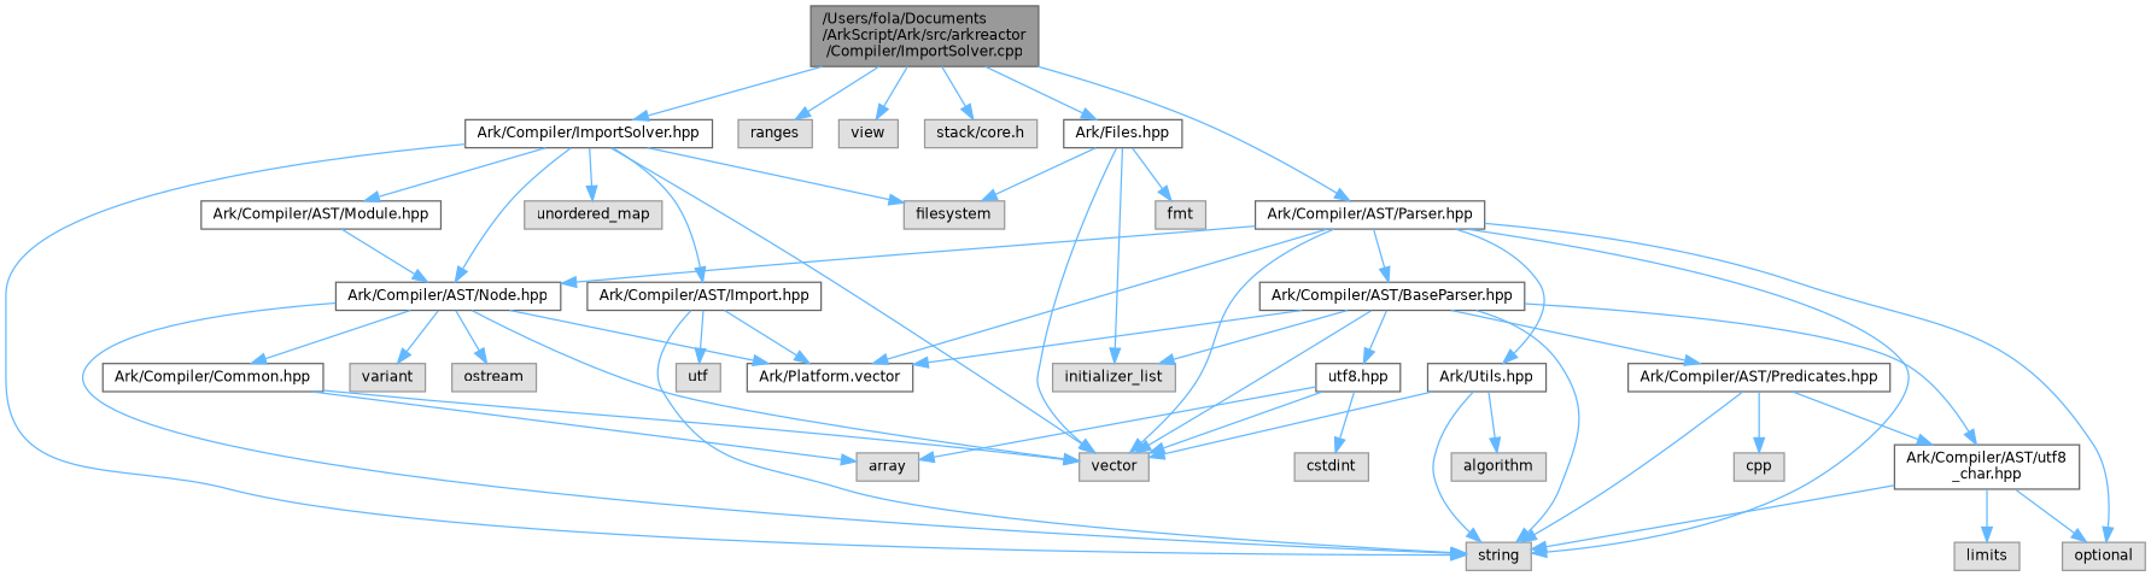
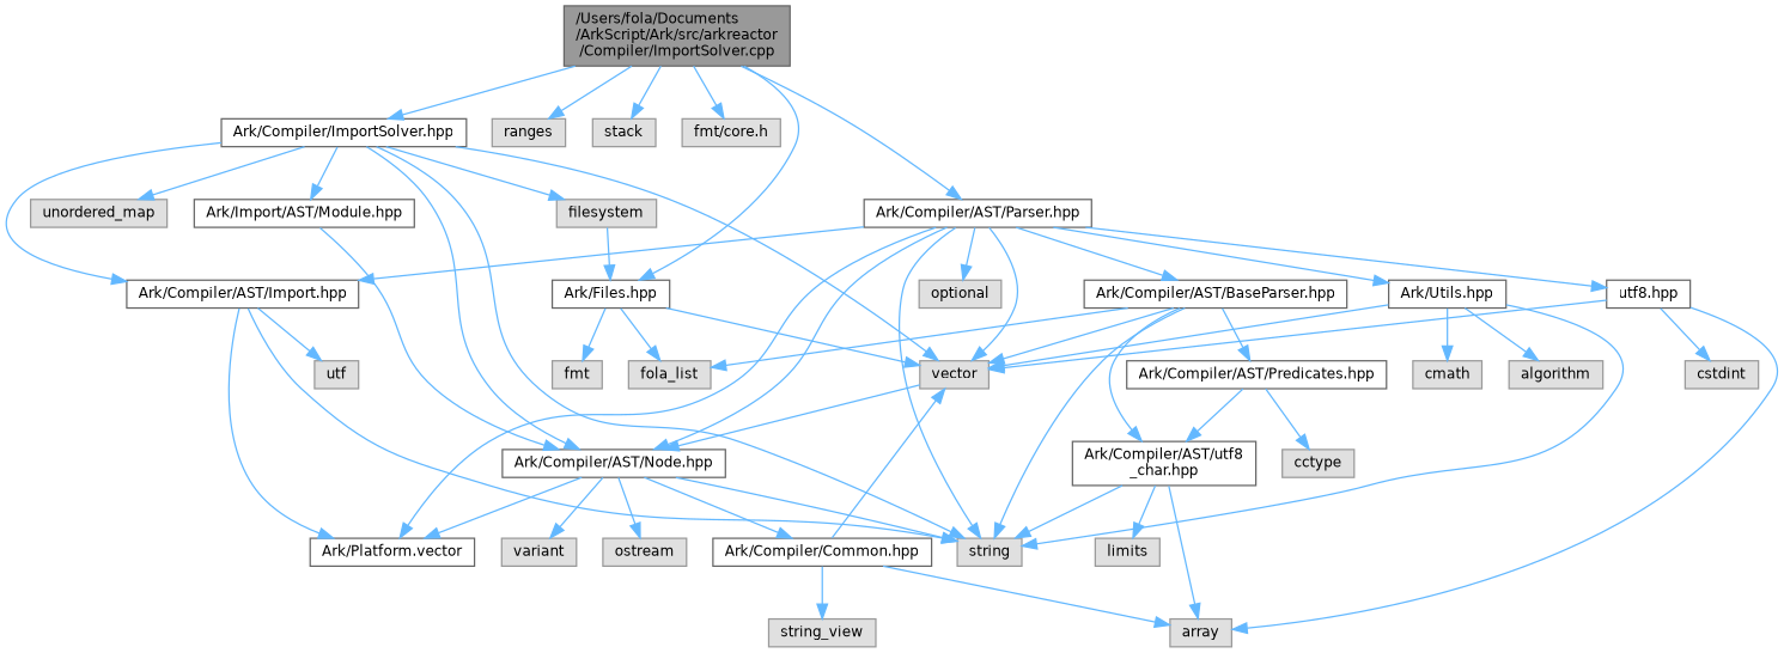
  digraph {
    node [color=grey60 fillcolor="#E0E0E0" fontname=Helvetica fontsize=10 shape=box style=filled]
    edge [color=steelblue1 fontname=Helvetica fontsize=10 labelfontname=Helvetica labelfontsize=10 style=solid]
    n1 [color=gray40 fillcolor=grey60 fontcolor=black height=0.2 label="/Users/fola/Documents\l/ArkScript/Ark/src/arkreactor\l/Compiler/ImportSolver.cpp" width=0.4]
    n2 [color=grey40 fillcolor=white height=0.2 label="Ark/Compiler/ImportSolver.hpp" width=0.4]
    n3 [height=0.2 label=ranges width=0.4]
-   n4 [height=0.2 label=view width=0.4]
-   n5 [height=0.2 label="stack/core.h" width=0.4]
+   n4 [height=0.2 label=stack width=0.4]
+   n5 [height=0.2 label="fmt/core.h" width=0.4]
    n6 [color=grey40 fillcolor=white height=0.2 label="Ark/Files.hpp" width=0.4]
    n7 [color=grey40 fillcolor=white height=0.2 label="Ark/Compiler/AST/Parser.hpp" width=0.4]
    n8 [height=0.2 label=vector width=0.4]
    n9 [height=0.2 label=string width=0.4]
    n10 [height=0.2 label=filesystem width=0.4]
    n11 [height=0.2 label=unordered_map width=0.4]
    n12 [color=grey40 fillcolor=white height=0.2 label="Ark/Compiler/AST/Node.hpp" width=0.4]
    n13 [color=grey40 fillcolor=white height=0.2 label="Ark/Compiler/AST/Import.hpp" width=0.4]
-   n14 [color=grey40 fillcolor=white height=0.2 label="Ark/Compiler/AST/Module.hpp" width=0.4]
+   n14 [color=grey40 fillcolor=white height=0.2 label="Ark/Import/AST/Module.hpp" width=0.4]
    n15 [height=0.2 label=fmt width=0.4]
-   n16 [height=0.2 label=initializer_list width=0.4]
+   n16 [height=0.2 label=fola_list width=0.4]
    n17 [color=grey40 fillcolor=white height=0.2 label="Ark/Platform.vector" width=0.4]
    n18 [color=grey40 fillcolor=white height=0.2 label="Ark/Compiler/AST/BaseParser.hpp" width=0.4]
    n19 [color=grey40 fillcolor=white height=0.2 label="Ark/Utils.hpp" width=0.4]
    n20 [height=0.2 label=optional width=0.4]
    n21 [color=grey40 fillcolor=white height=0.2 label="utf8.hpp" width=0.4]
    n22 [height=0.2 label=variant width=0.4]
    n23 [height=0.2 label=ostream width=0.4]
    n24 [color=grey40 fillcolor=white height=0.2 label="Ark/Compiler/Common.hpp" width=0.4]
    n25 [height=0.2 label=utf width=0.4]
    n26 [height=0.2 label=array width=0.4]
+   n27 [height=0.2 label=string_view width=0.4]
    n28 [color=grey40 fillcolor=white height=0.2 label="Ark/Compiler/AST/Predicates.hpp" width=0.4]
    n29 [color=grey40 fillcolor=white height=0.2 label="Ark/Compiler/AST/utf8\l_char.hpp" width=0.4]
    n30 [height=0.2 label=algorithm width=0.4]
+   n31 [height=0.2 label=cmath width=0.4]
    n32 [height=0.2 label=cstdint width=0.4]
-   n33 [height=0.2 label=cpp width=0.4]
+   n33 [height=0.2 label=cctype width=0.4]
    n34 [height=0.2 label=limits width=0.4]
    n1 -> n2
    n1 -> n3
    n1 -> n4
    n1 -> n5
    n1 -> n6
    n1 -> n7
    n2 -> n8
    n2 -> n9
    n2 -> n10
    n2 -> n11
    n2 -> n12
    n2 -> n13
    n2 -> n14
    n6 -> n8
-   n6 -> n10
+   n10 -> n6
    n6 -> n15
    n6 -> n16
    n7 -> n8
    n7 -> n9
    n7 -> n12
+   n7 -> n13
    n7 -> n17
    n7 -> n18
    n7 -> n19
    n7 -> n20
-   n18 -> n21
-   n12 -> n8
+   n7 -> n21
+   n8 -> n12
    n12 -> n9
    n12 -> n17
    n12 -> n22
    n12 -> n23
    n12 -> n24
    n13 -> n9
    n13 -> n17
    n13 -> n25
    n14 -> n12
    n18 -> n8
    n18 -> n9
    n18 -> n16
-   n18 -> n17
    n18 -> n28
    n18 -> n29
    n19 -> n8
    n19 -> n9
    n19 -> n30
+   n19 -> n31
    n21 -> n8
    n21 -> n26
    n21 -> n32
    n24 -> n8
    n24 -> n26
-   n28 -> n9
+   n24 -> n27
    n28 -> n29
    n28 -> n33
    n29 -> n9
-   n29 -> n20
+   n29 -> n26
    n29 -> n34
  }
